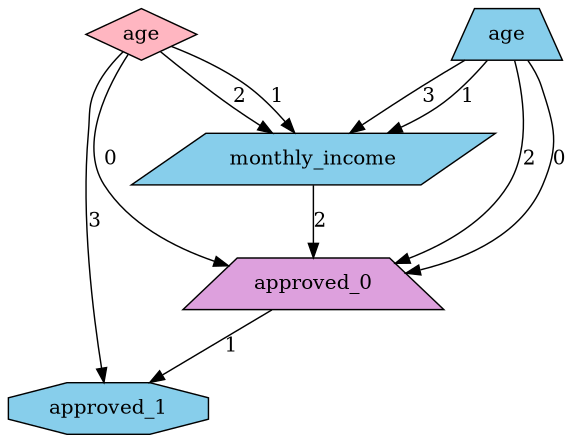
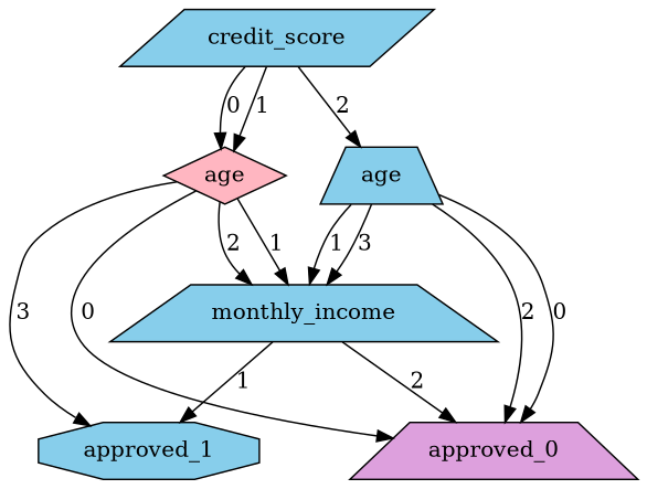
  digraph {
    node [fillcolor=skyblue shape=trapezium style=filled]
    n1 [label=approved_1 shape=octagon]
    n2 [fillcolor=plum label=approved_0]
-   n3 [label=monthly_income shape=parallelogram]
+   n3 [label=monthly_income]
    n4 [fillcolor=lightpink label=age shape=diamond]
    n5 [label=age]
-   n2 -> n1 [label=1]
+   n6 [label=credit_score shape=parallelogram]
+   n3 -> n1 [label=1]
    n3 -> n2 [label=2]
    n4 -> n1 [label=3]
    n4 -> n2 [label=0]
    n4 -> n3 [label=2]
    n4 -> n3 [label=1]
    n5 -> n2 [label=2]
    n5 -> n2 [label=0]
    n5 -> n3 [label=3]
    n5 -> n3 [label=1]
+   n6 -> n4 [label=1]
+   n6 -> n4 [label=0]
+   n6 -> n5 [label=2]
  }
